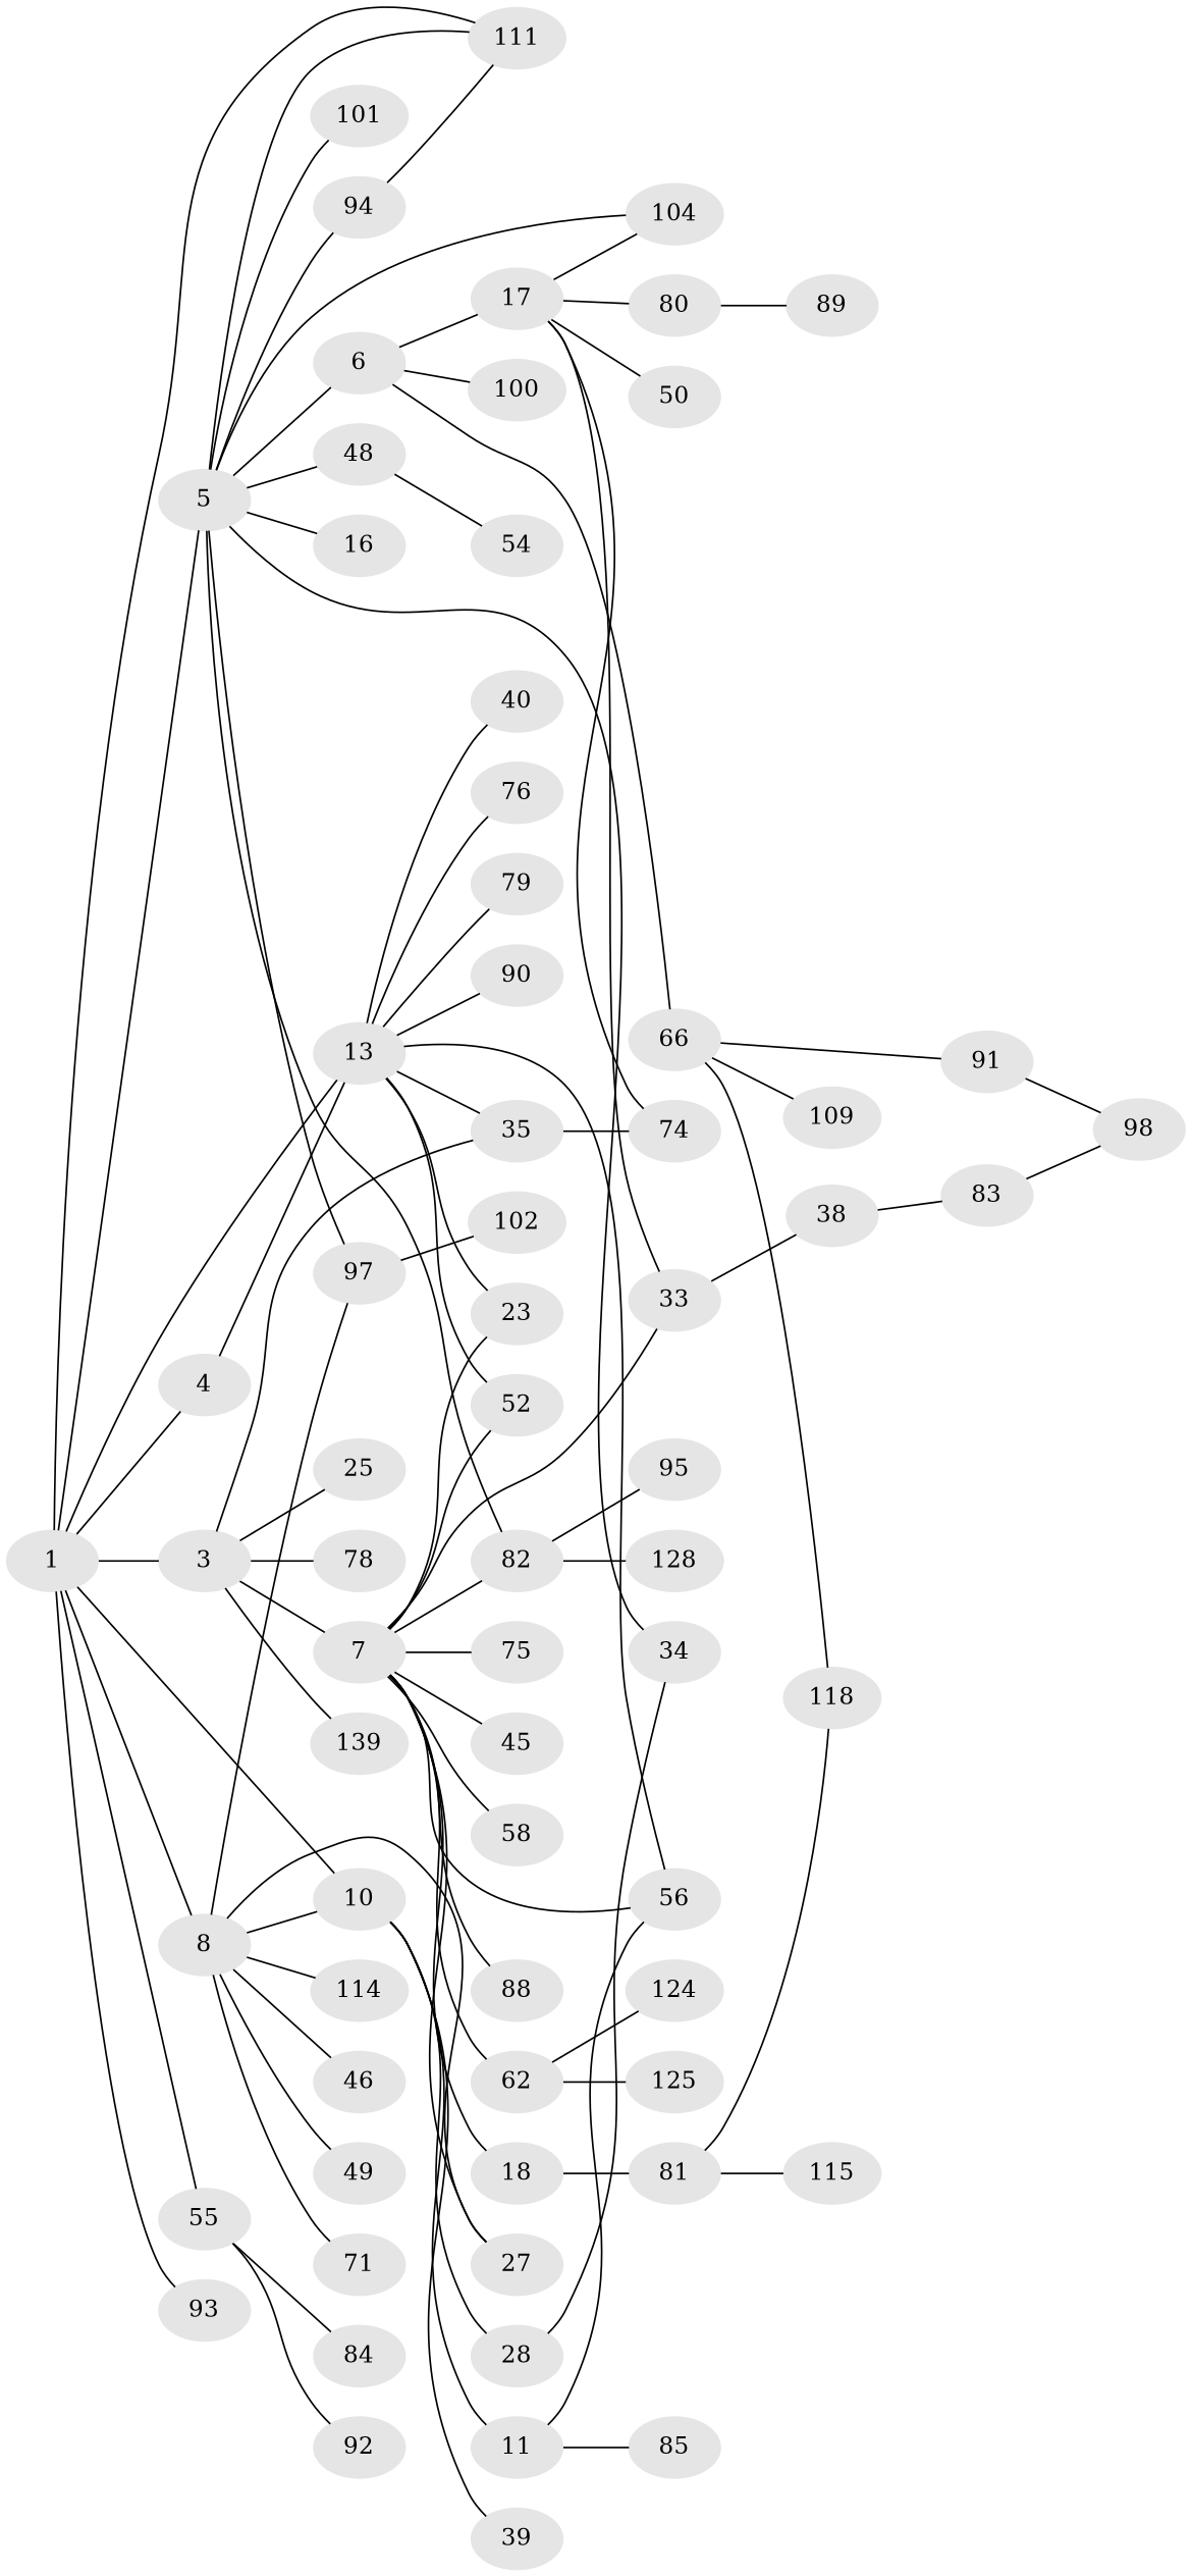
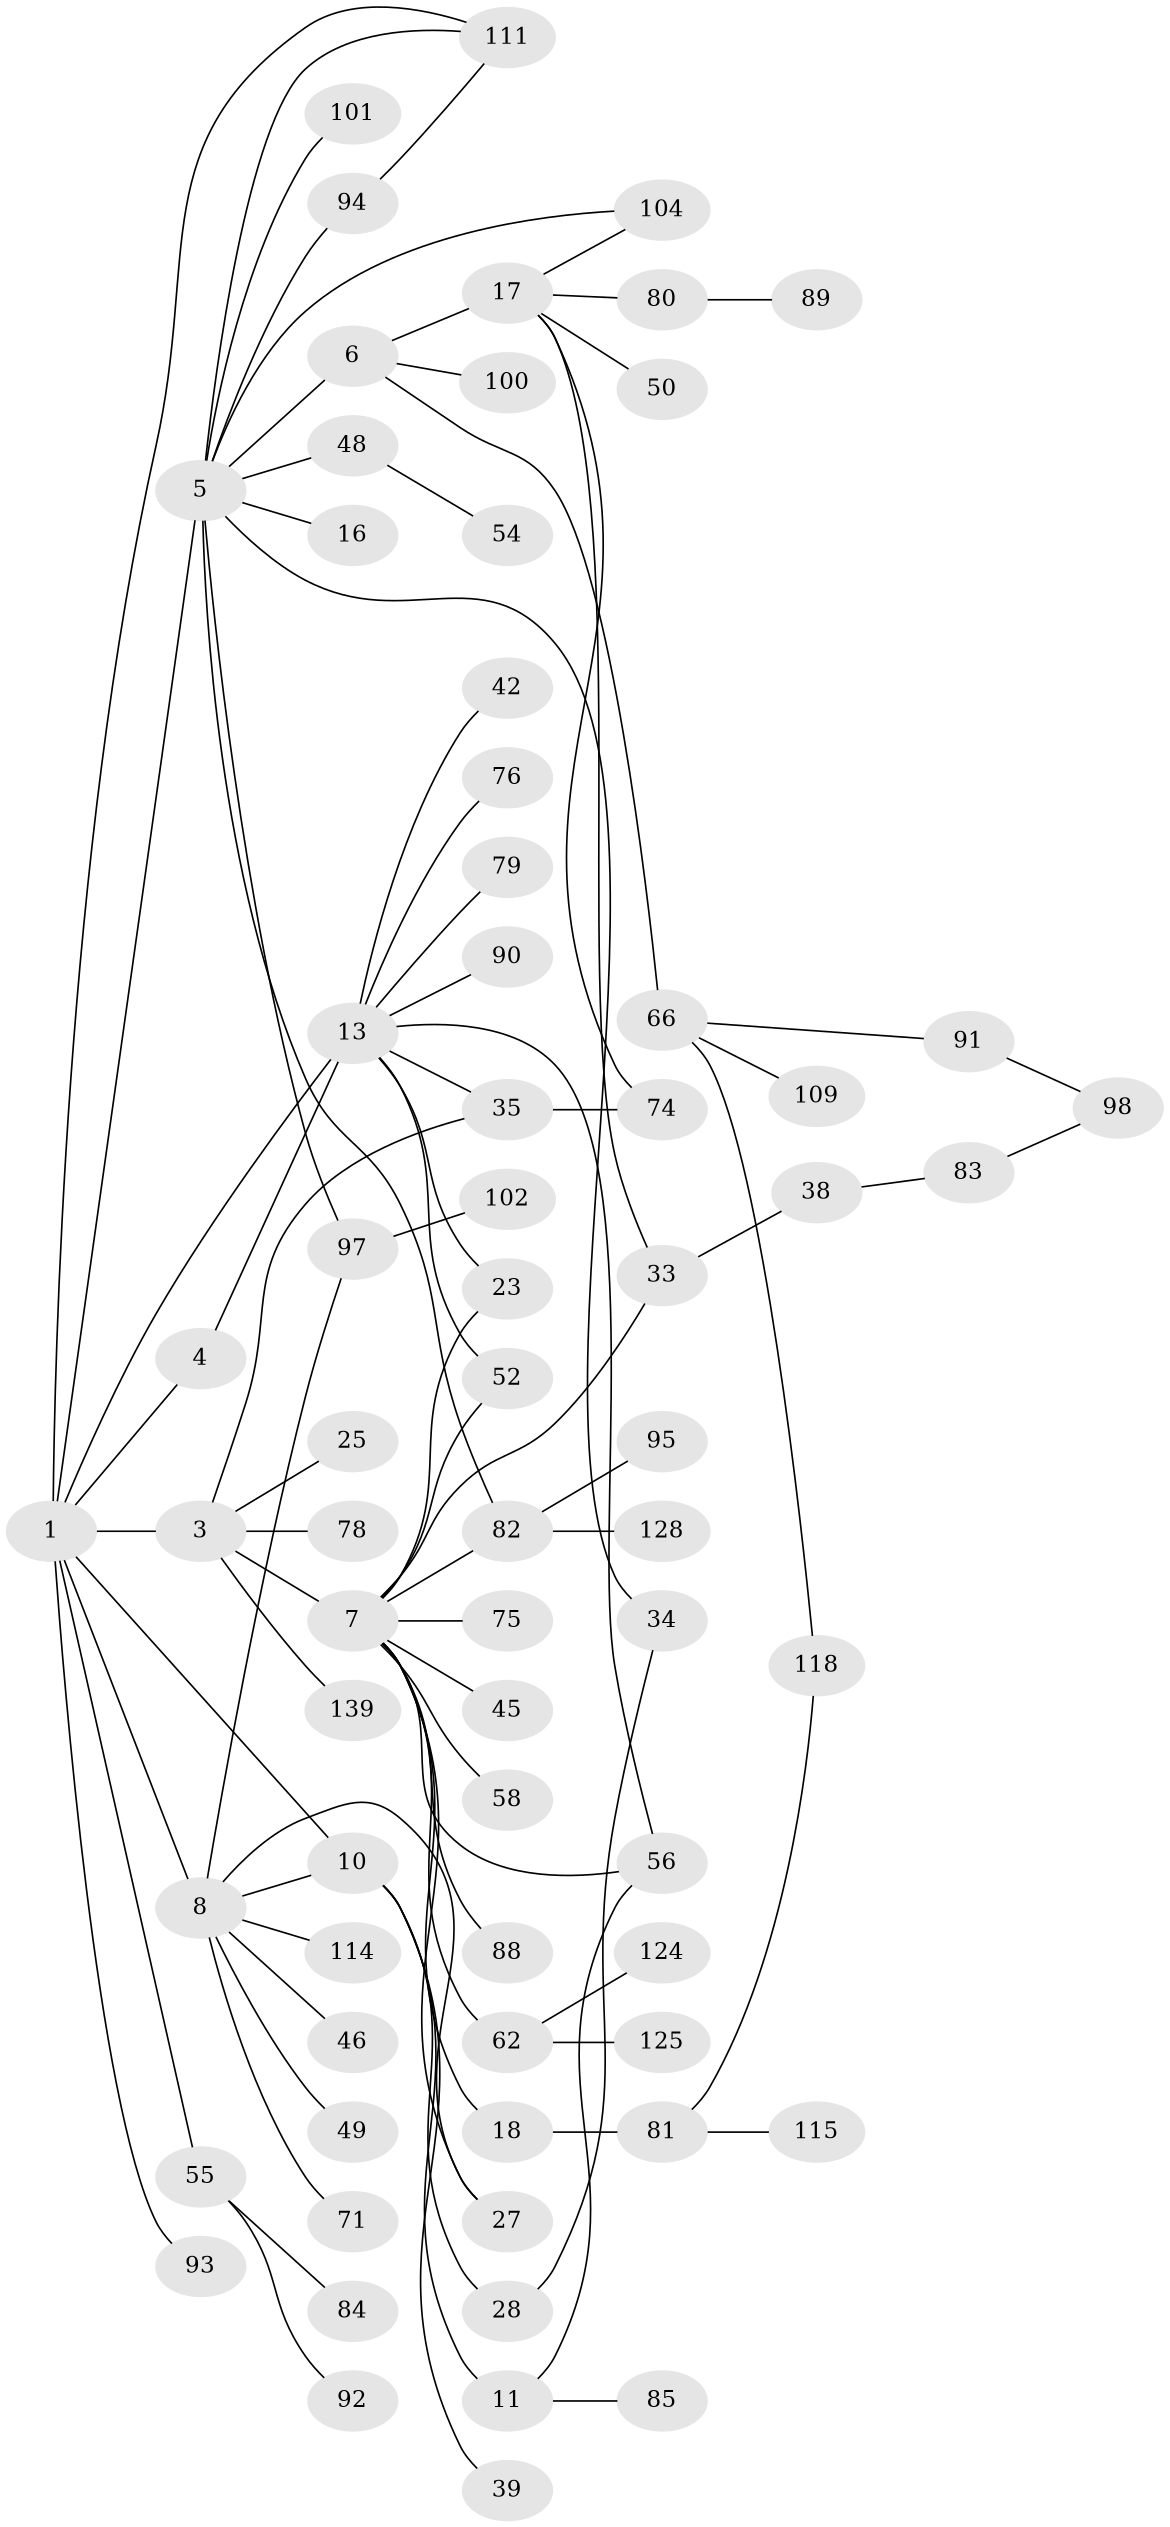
  graph {
    rankdir=LR
    node [color=gray90 style=filled]
    1 [super="+2"]
    3 [super="+14+47"]
    4 [super="+12"]
    5 [super="+44+9"]
    8 [super="+22"]
    10 [super="+86+122+29"]
    13 [super="+21+35+72"]
    55 [super="+59+63"]
    93
    111 [super="+138"]
    7 [super="+77+15+107+19"]
    25
    n13 [label=35 super="+87+70"]
    78 [super="+108"]
    139
    6 [super="+60"]
    16
    34 [super="+96+131"]
    48 [super="+134"]
    82
    94
    97
    101
    104
    27 [super="+31"]
    46 [super="+120"]
    49
    71
    114
    11 [super="+57"]
    28
    39
    23 [super="+51"]
    52
    56 [super="+129"]
-   40
+   40 [label=42]
    76
    79 [super="+123+119"]
    90
    84
    92
    18
    33
    45
    58 [super="+61"]
    62
    75
    88 [super="+105"]
    74
    17 [super="+30+64+20"]
    66 [super="+68+113"]
    100
    54
    95
    128
    102 [super="+116"]
    50
    80
    91
    109
    118
    81
    38
    124
    125
    85
    89 [super="+140"]
    115
    83
    98 [super="+132+121"]
    1 -- 3
    1 -- 4
    1 -- 5
    1 -- 8
    1 -- 10
    1 -- 13
    1 -- 55
    1 -- 93
    1 -- 111
    3 -- 7
    3 -- 25
    3 -- n13
    3 -- 78
    3 -- 139
    4 -- 13
    5 -- 111
    5 -- 6
    5 -- 16
    5 -- 34 [weight=2]
    5 -- 48
    5 -- 82
    5 -- 94
    5 -- 97
    5 -- 101
    5 -- 104
    8 -- 10
    8 -- 97
    8 -- 27
    8 -- 46
    8 -- 49
    8 -- 71
    8 -- 114
    10 -- 11
    10 -- 28
    10 -- 39
    13 -- n13
    13 -- 23
    13 -- 52
    13 -- 56
    13 -- 40
    13 -- 76
    13 -- 79
    13 -- 90
    55 -- 84
    55 -- 92
    7 -- 82
    7 -- 27
    7 -- 23
    7 -- 52
    7 -- 56
    7 -- 18
    7 -- 33 [weight=2]
    7 -- 45
    7 -- 58
    7 -- 62
    7 -- 75
    7 -- 88
    n13 -- 74
    6 -- 17
    6 -- 66
    6 -- 100
    48 -- 54
    82 -- 95
    82 -- 128
    94 -- 111
    97 -- 102
    11 -- 56
    11 -- 85
    28 -- 34
    18 -- 81
    33 -- 38
    62 -- 124
    62 -- 125
    17 -- 104
    17 -- 33
    17 -- 74
    17 -- 50
    17 -- 80
    66 -- 91
    66 -- 109
    66 -- 118
    80 -- 89
    91 -- 98
    81 -- 118
    81 -- 115
    38 -- 83
    83 -- 98
  }
